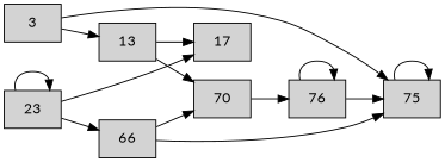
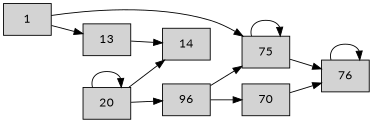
  digraph {
    fontname=Lato
    rankdir=LR
    node [fontname=Lato shape=box style=filled]
    edge [fontname=Lato]
-   n1 [label=3]
+   n1 [label=1]
    n2 [label=13]
    n3 [label=75]
-   n4 [label=17]
+   n4 [label=14]
    n5 [label=70]
    n6 [label=76]
-   n7 [label=23]
-   n8 [label=66]
+   n7 [label=20]
+   n8 [label=96]
    n1 -> n2
    n1 -> n3
    n2 -> n4
-   n2 -> n5
    n3 -> n3
    n5 -> n6
-   n6 -> n3
+   n3 -> n6
    n6 -> n6
    n7 -> n4
    n7 -> n7
    n7 -> n8
    n8 -> n3
    n8 -> n5
  }
